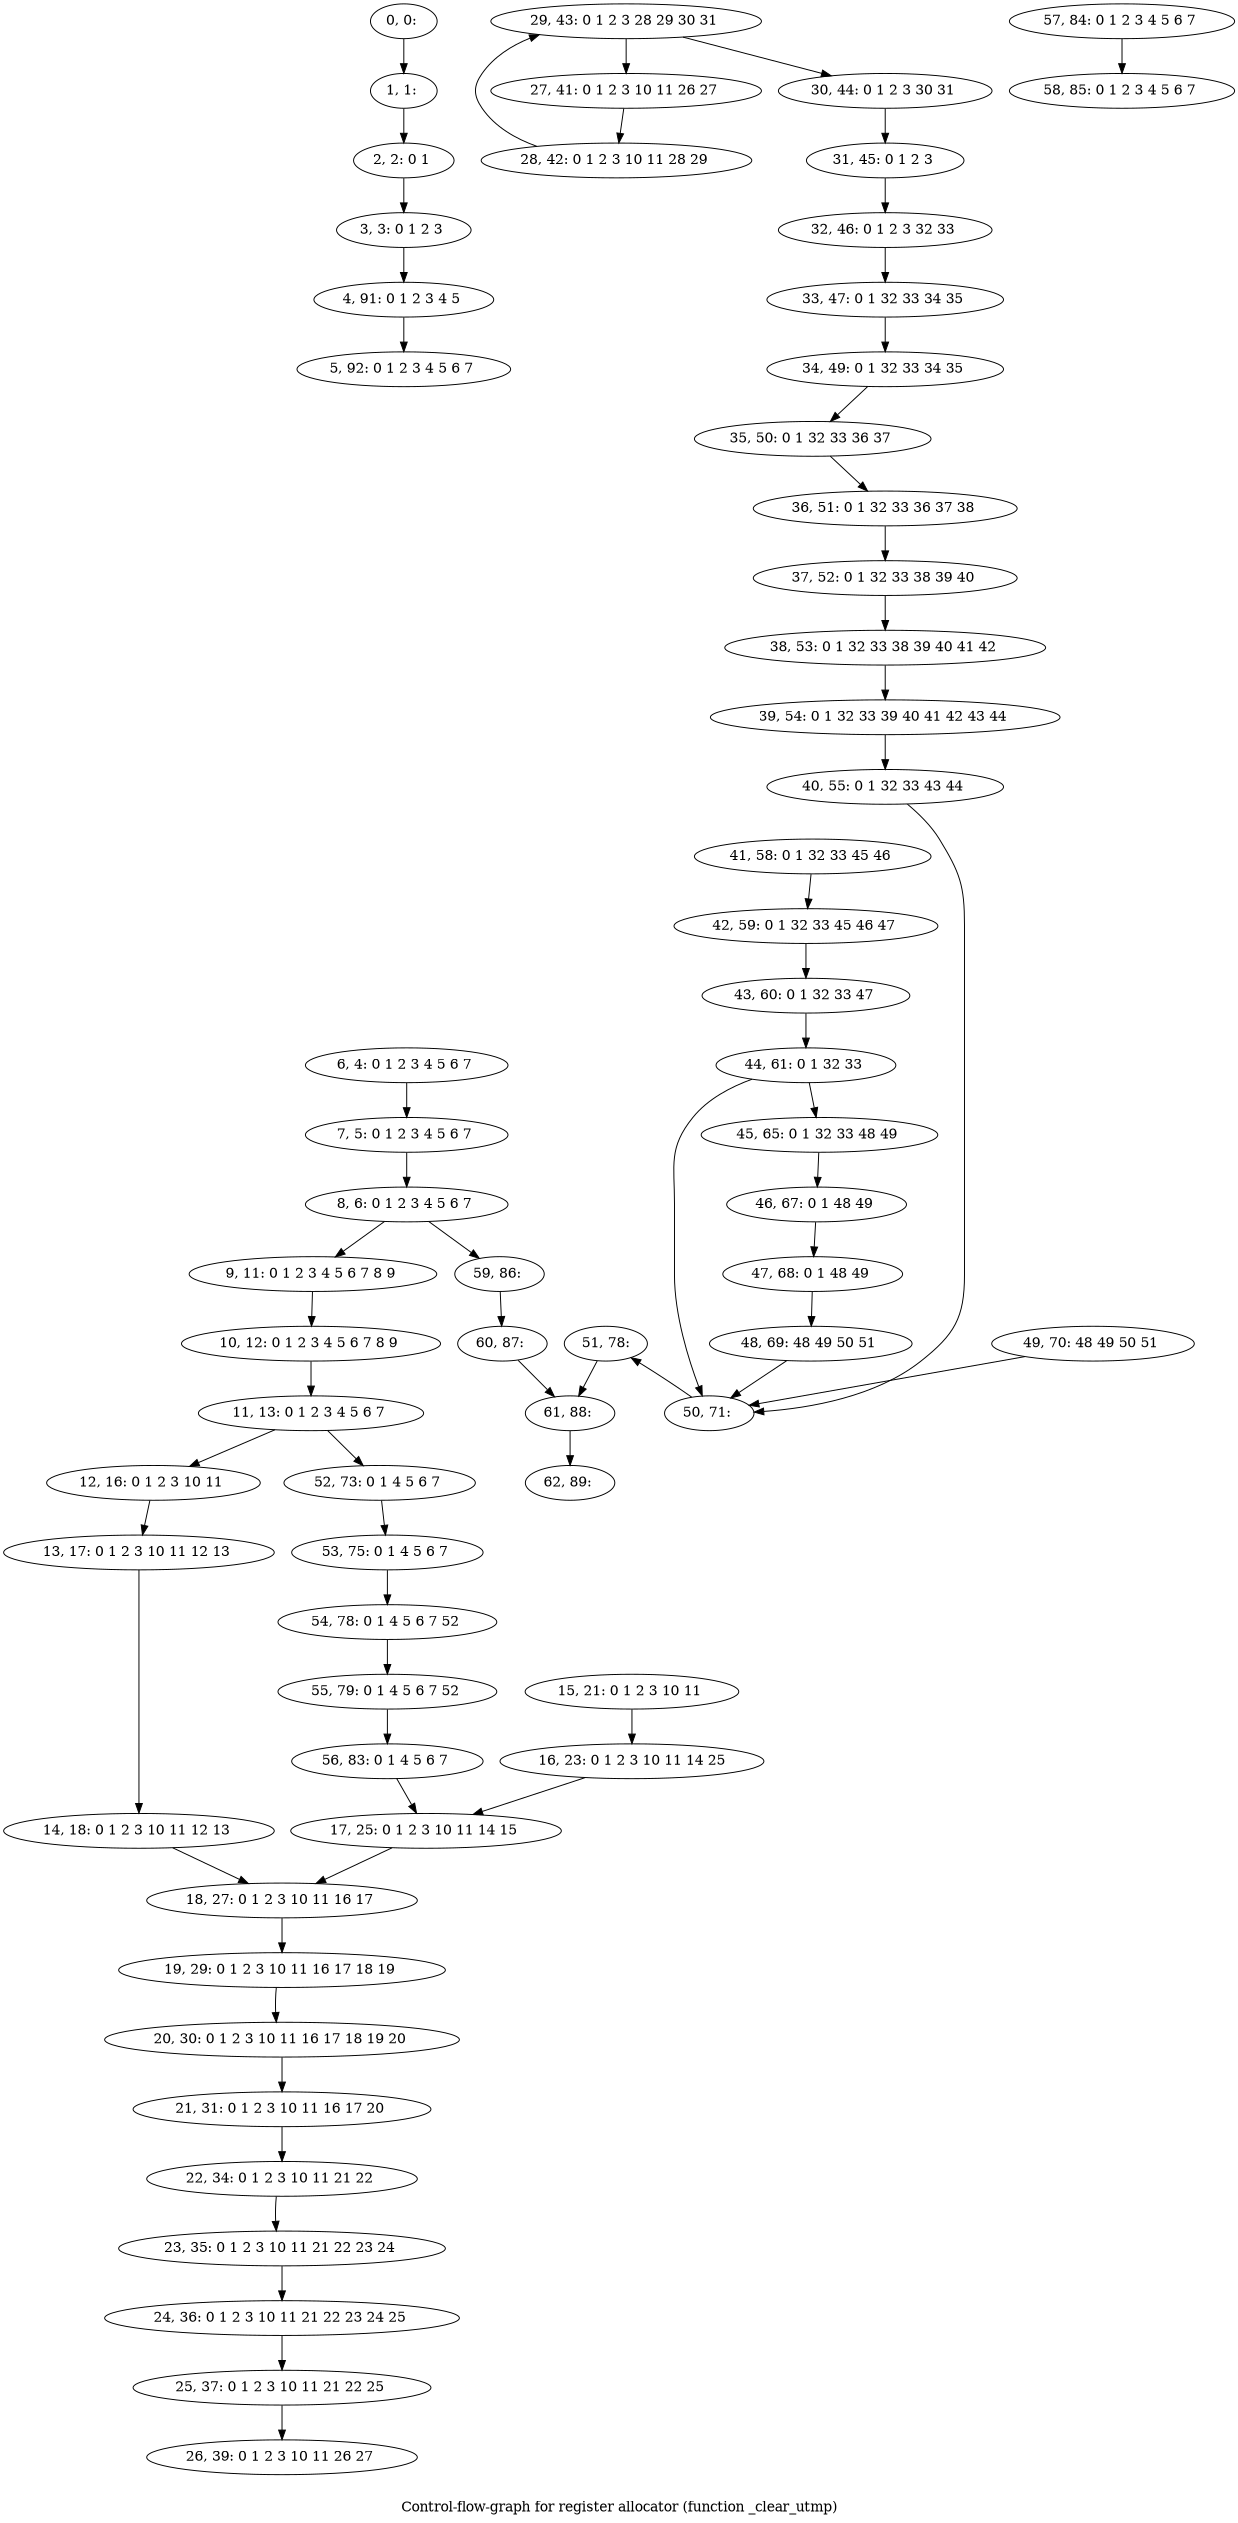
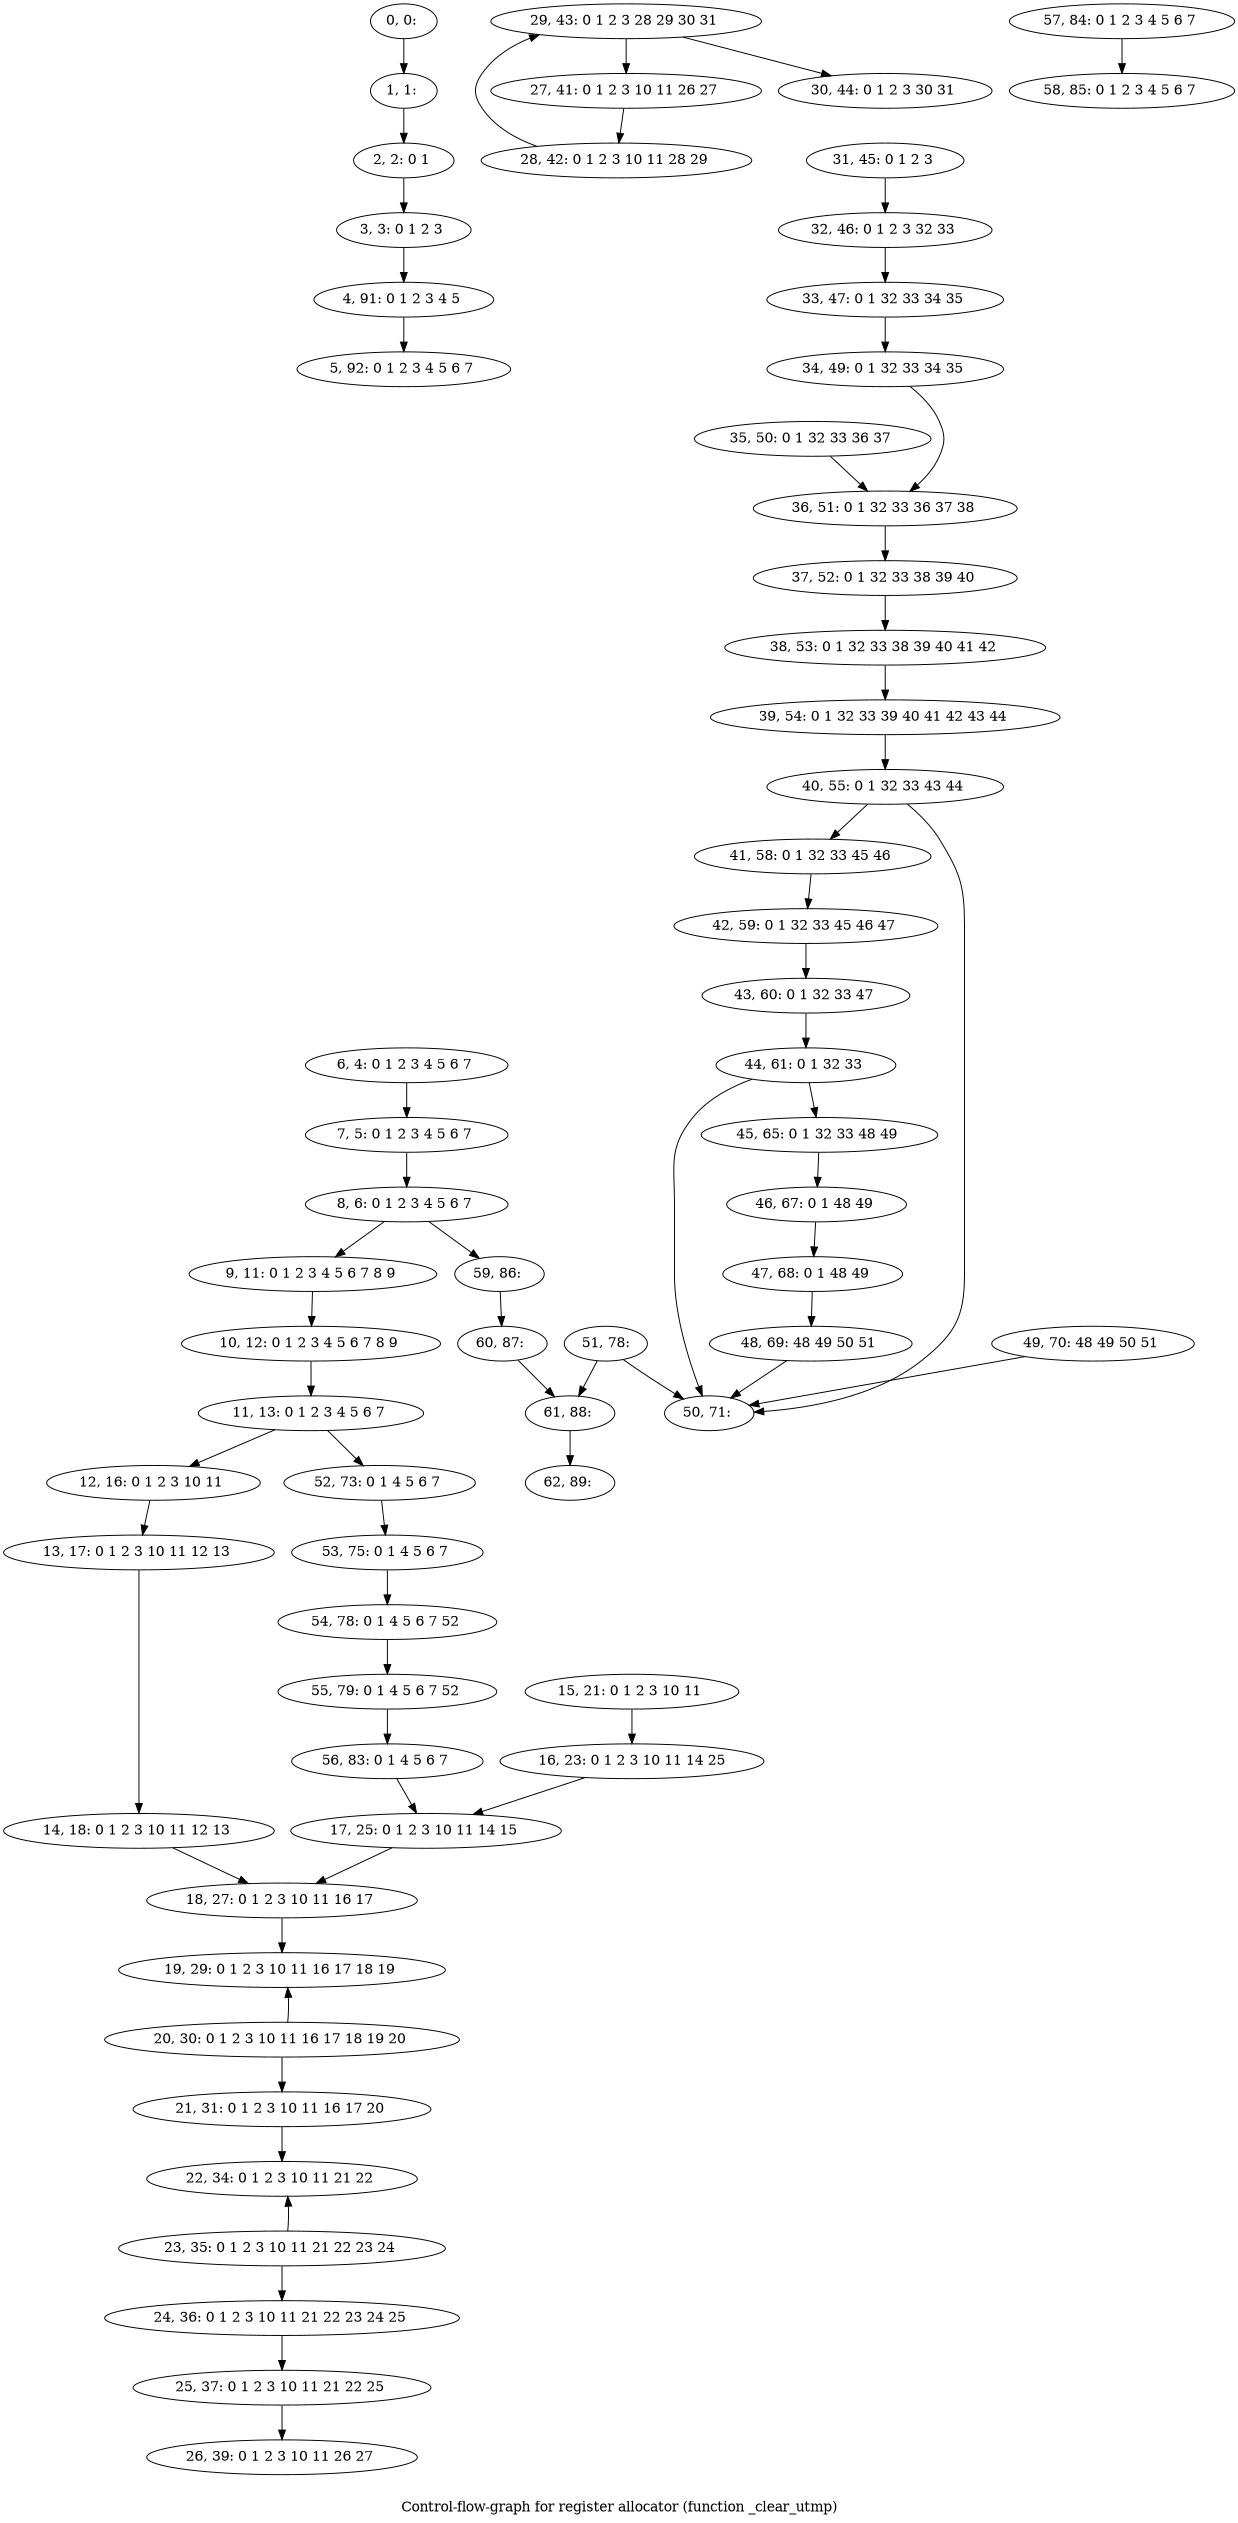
  digraph {
    label="Control-flow-graph for register allocator (function _clear_utmp)"
    n1 [label="0, 0: "]
    n2 [label="1, 1: "]
    n3 [label="2, 2: 0 1 "]
    n4 [label="3, 3: 0 1 2 3 "]
    n5 [label="4, 91: 0 1 2 3 4 5 "]
    n6 [label="5, 92: 0 1 2 3 4 5 6 7 "]
    n7 [label="6, 4: 0 1 2 3 4 5 6 7 "]
    n8 [label="7, 5: 0 1 2 3 4 5 6 7 "]
    n9 [label="8, 6: 0 1 2 3 4 5 6 7 "]
    n10 [label="9, 11: 0 1 2 3 4 5 6 7 8 9 "]
    n11 [label="59, 86: "]
    n12 [label="10, 12: 0 1 2 3 4 5 6 7 8 9 "]
    n13 [label="60, 87: "]
    n14 [label="11, 13: 0 1 2 3 4 5 6 7 "]
    n15 [label="12, 16: 0 1 2 3 10 11 "]
    n16 [label="52, 73: 0 1 4 5 6 7 "]
    n17 [label="13, 17: 0 1 2 3 10 11 12 13 "]
    n18 [label="53, 75: 0 1 4 5 6 7 "]
    n19 [label="14, 18: 0 1 2 3 10 11 12 13 "]
    n20 [label="18, 27: 0 1 2 3 10 11 16 17 "]
    n21 [label="15, 21: 0 1 2 3 10 11 "]
    n22 [label="16, 23: 0 1 2 3 10 11 14 25"]
    n23 [label="17, 25: 0 1 2 3 10 11 14 15 "]
    n24 [label="19, 29: 0 1 2 3 10 11 16 17 18 19 "]
    n25 [label="20, 30: 0 1 2 3 10 11 16 17 18 19 20 "]
    n26 [label="21, 31: 0 1 2 3 10 11 16 17 20 "]
    n27 [label="22, 34: 0 1 2 3 10 11 21 22 "]
    n28 [label="23, 35: 0 1 2 3 10 11 21 22 23 24 "]
    n29 [label="24, 36: 0 1 2 3 10 11 21 22 23 24 25 "]
    n30 [label="25, 37: 0 1 2 3 10 11 21 22 25 "]
    n31 [label="26, 39: 0 1 2 3 10 11 26 27 "]
    n32 [label="27, 41: 0 1 2 3 10 11 26 27 "]
    n33 [label="28, 42: 0 1 2 3 10 11 28 29 "]
    n34 [label="29, 43: 0 1 2 3 28 29 30 31 "]
    n35 [label="30, 44: 0 1 2 3 30 31 "]
    n36 [label="31, 45: 0 1 2 3 "]
    n37 [label="32, 46: 0 1 2 3 32 33 "]
    n38 [label="33, 47: 0 1 32 33 34 35 "]
    n39 [label="34, 49: 0 1 32 33 34 35 "]
    n40 [label="35, 50: 0 1 32 33 36 37 "]
    n41 [label="36, 51: 0 1 32 33 36 37 38 "]
    n42 [label="37, 52: 0 1 32 33 38 39 40 "]
    n43 [label="38, 53: 0 1 32 33 38 39 40 41 42 "]
    n44 [label="39, 54: 0 1 32 33 39 40 41 42 43 44 "]
    n45 [label="40, 55: 0 1 32 33 43 44 "]
    n46 [label="41, 58: 0 1 32 33 45 46 "]
    n47 [label="50, 71: "]
    n48 [label="42, 59: 0 1 32 33 45 46 47 "]
    n49 [label="51, 78:"]
    n50 [label="43, 60: 0 1 32 33 47 "]
    n51 [label="44, 61: 0 1 32 33 "]
    n52 [label="45, 65: 0 1 32 33 48 49 "]
    n53 [label="46, 67: 0 1 48 49 "]
    n54 [label="47, 68: 0 1 48 49 "]
    n55 [label="48, 69: 48 49 50 51 "]
    n56 [label="49, 70: 48 49 50 51 "]
    n57 [label="61, 88: "]
    n58 [label="62, 89: "]
    n59 [label="54, 78: 0 1 4 5 6 7 52 "]
    n60 [label="55, 79: 0 1 4 5 6 7 52 "]
    n61 [label="56, 83: 0 1 4 5 6 7 "]
    n62 [label="57, 84: 0 1 2 3 4 5 6 7 "]
    n63 [label="58, 85: 0 1 2 3 4 5 6 7 "]
    n1 -> n2
    n2 -> n3
    n3 -> n4
    n4 -> n5
    n5 -> n6
    n7 -> n8
    n8 -> n9
    n9 -> n10
    n9 -> n11
    n10 -> n12
    n11 -> n13
    n12 -> n14
    n13 -> n57
    n14 -> n15
    n14 -> n16
    n15 -> n17
    n16 -> n18
    n17 -> n19
    n18 -> n59
    n19 -> n20
    n20 -> n24
    n21 -> n22
    n22 -> n23
    n23 -> n20
-   n24 -> n25
+   n25 -> n24
    n25 -> n26
    n26 -> n27
-   n27 -> n28
+   n28 -> n27
    n28 -> n29
    n29 -> n30
    n30 -> n31
    n32 -> n33
    n33 -> n34
    n34 -> n32
    n34 -> n35
-   n35 -> n36
    n36 -> n37
    n37 -> n38
    n38 -> n39
-   n39 -> n40
+   n39 -> n41
    n40 -> n41
    n41 -> n42
    n42 -> n43
    n43 -> n44
    n44 -> n45
+   n45 -> n46
    n45 -> n47
    n46 -> n48
-   n47 -> n49
+   n49 -> n47
    n48 -> n50
    n49 -> n57
    n50 -> n51
    n51 -> n47
    n51 -> n52
    n52 -> n53
    n53 -> n54
    n54 -> n55
    n55 -> n47
    n56 -> n47
    n57 -> n58
    n59 -> n60
    n60 -> n61
    n61 -> n23
    n62 -> n63
  }
